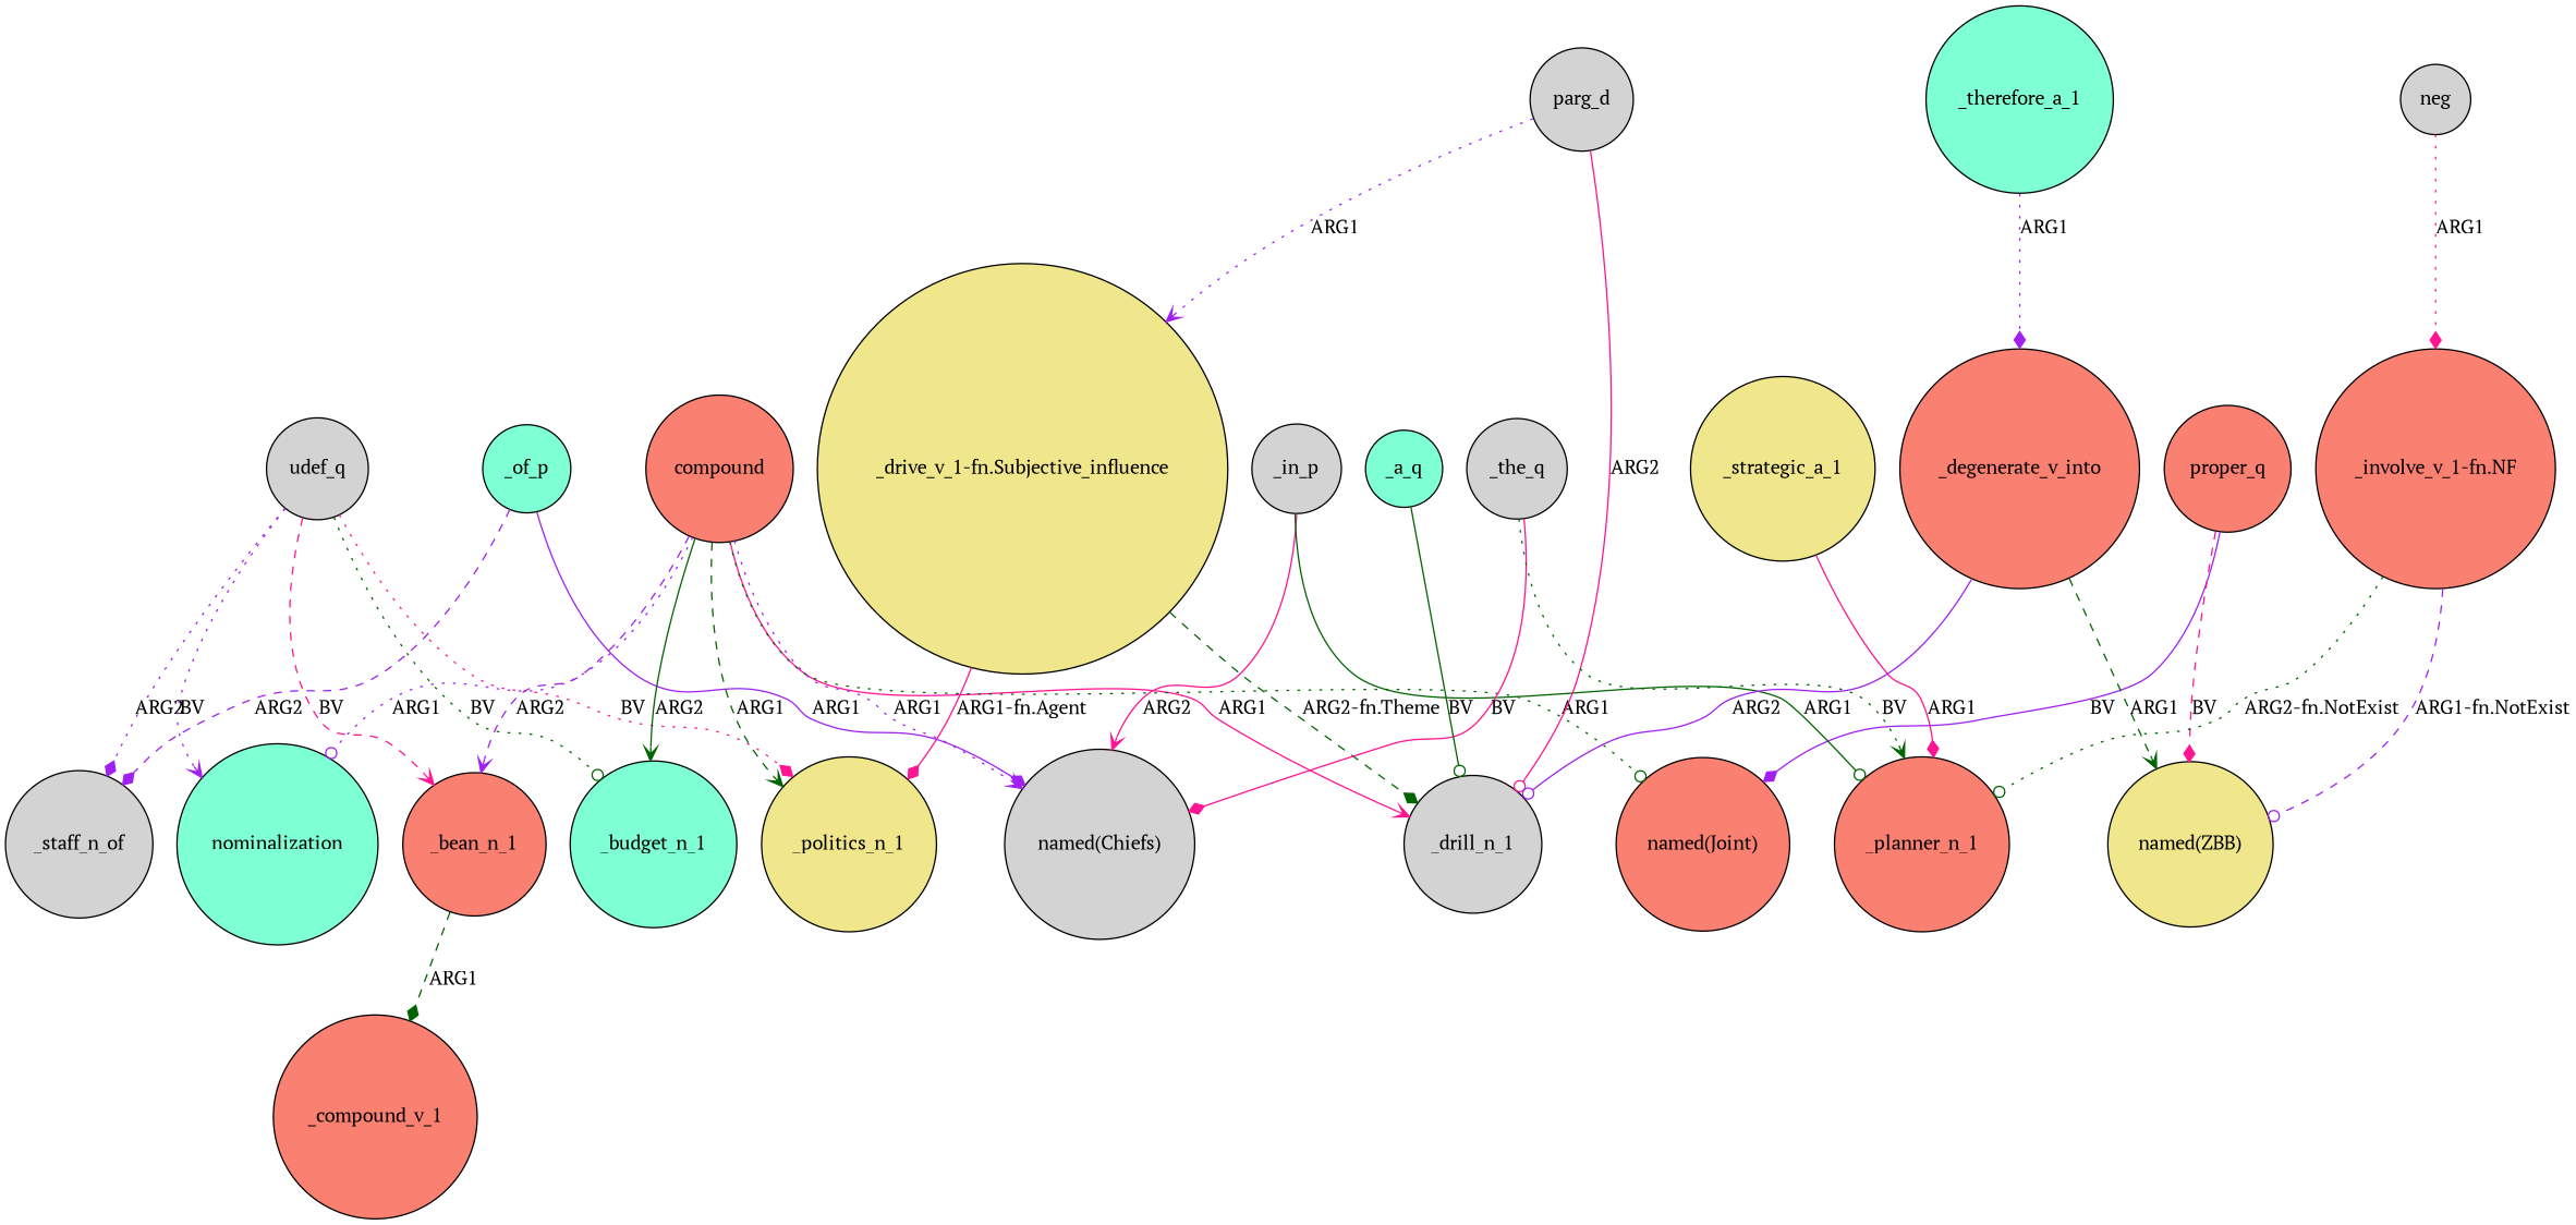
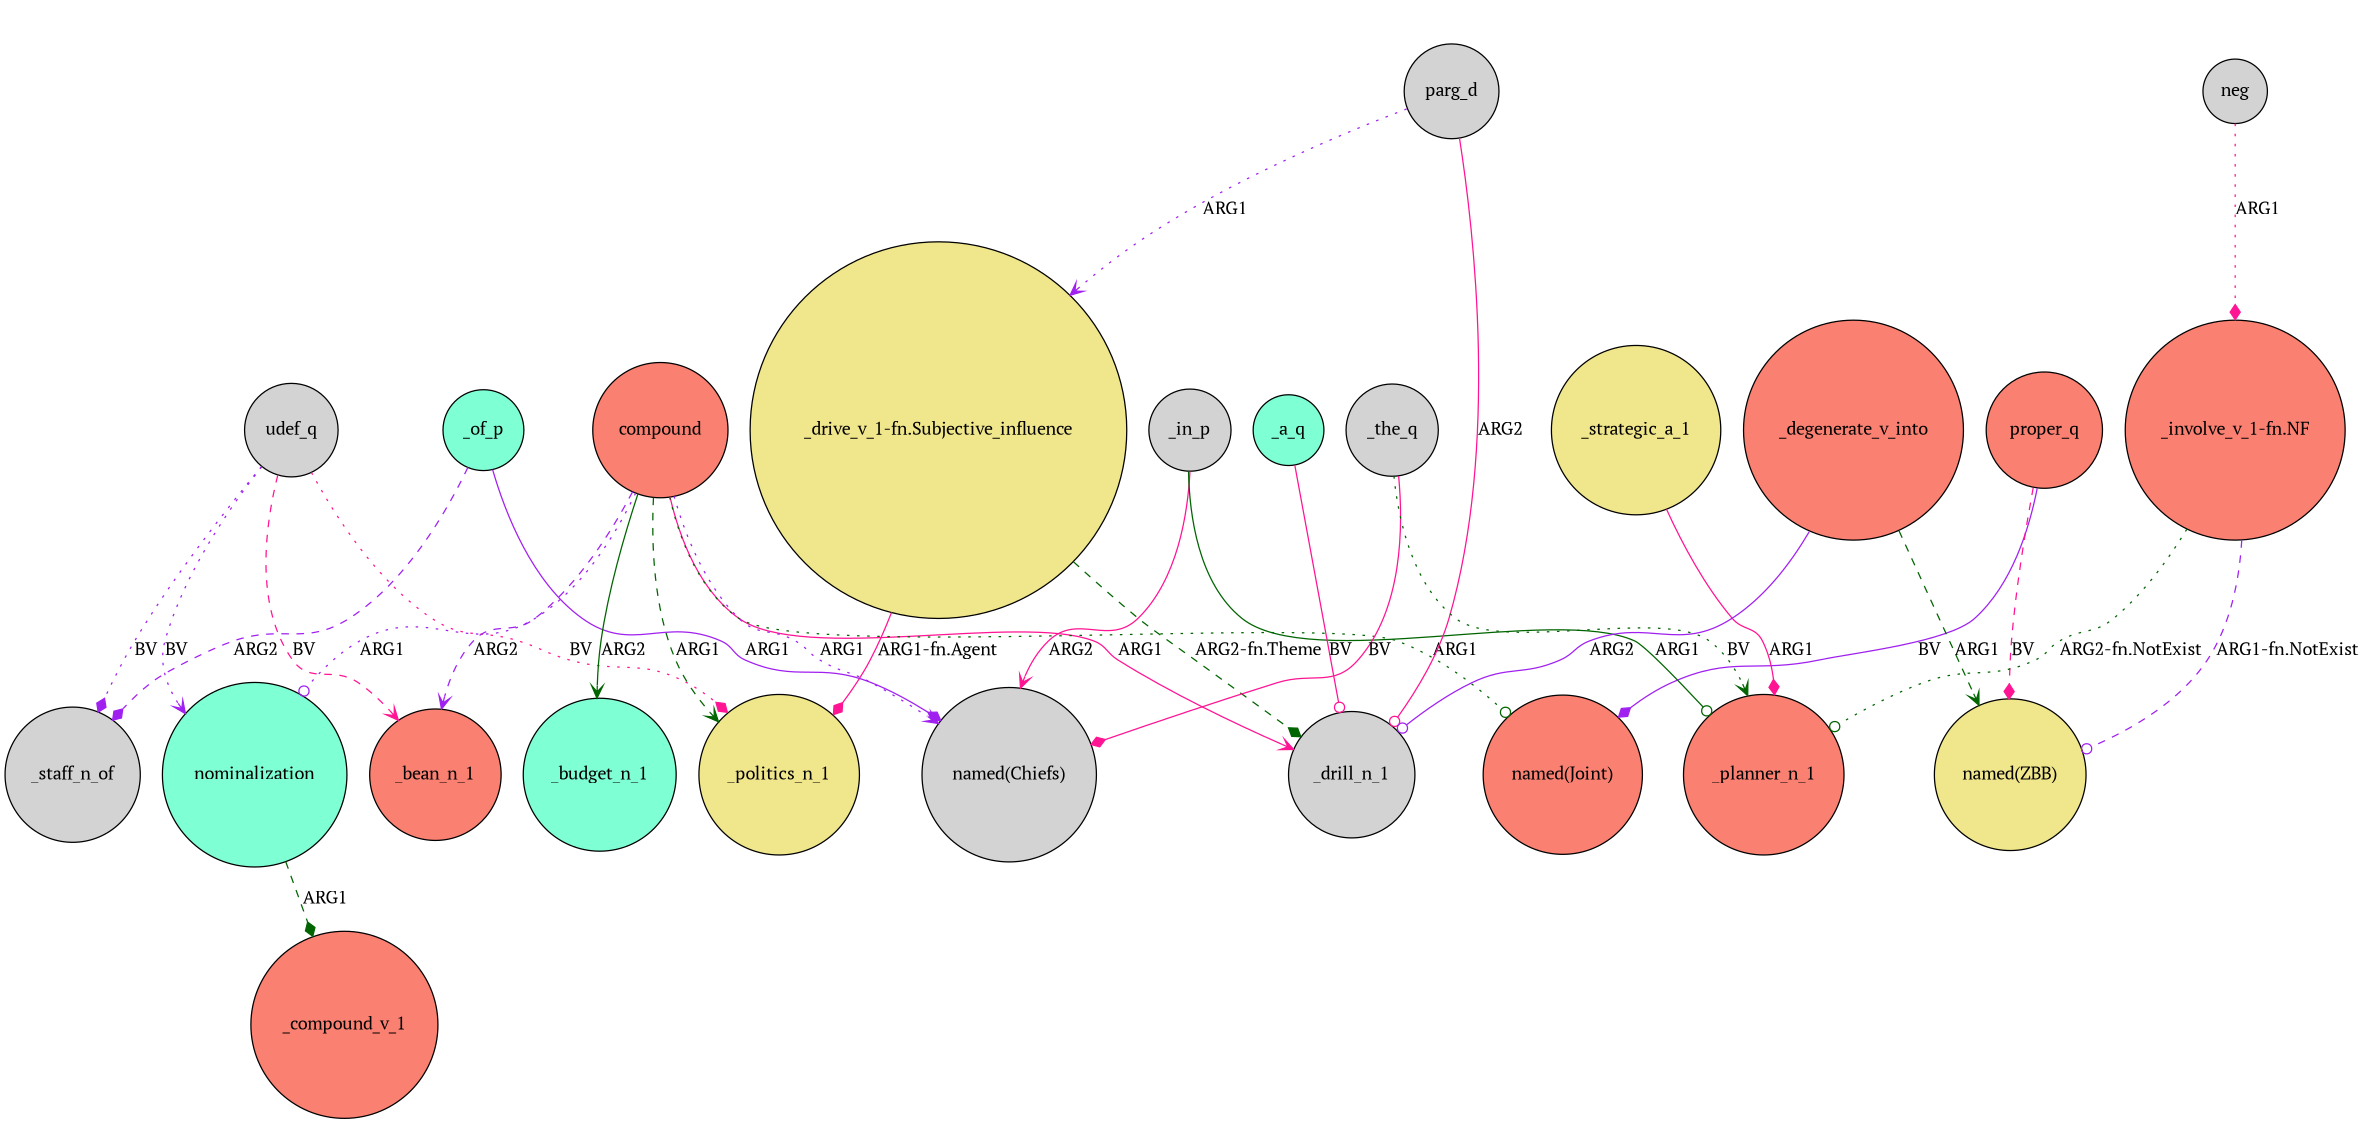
  digraph {
    fontname="PT Serif"
    node [fillcolor=lightgrey fontname="PT Serif" shape=circle style=filled]
    edge [arrowhead=diamond color=purple fontname="PT Serif" style=solid]
    "_drive_v_1-fn.Subjective_influence" [fillcolor=khaki]
    _politics_n_1 [fillcolor=khaki]
    _drill_n_1
    proper_q [fillcolor=salmon]
    "named(Joint)" [fillcolor=salmon]
    "named(ZBB)" [fillcolor=khaki]
    _of_p [fillcolor=aquamarine]
    _staff_n_of
    "named(Chiefs)"
    nominalization [fillcolor=aquamarine]
    n11 [fillcolor=salmon label=_compound_v_1]
    _strategic_a_1 [fillcolor=khaki]
    _planner_n_1 [fillcolor=salmon]
    udef_q
    _bean_n_1 [fillcolor=salmon]
    _budget_n_1 [fillcolor=aquamarine]
    compound [fillcolor=salmon]
    _in_p
    parg_d
    _degenerate_v_into [fillcolor=salmon]
    _the_q
-   _therefore_a_1 [fillcolor=aquamarine]
    "_involve_v_1-fn.NF" [fillcolor=salmon]
    neg
    _a_q [fillcolor=aquamarine]
    "_drive_v_1-fn.Subjective_influence" -> _politics_n_1 [color=deeppink label="ARG1-fn.Agent"]
    "_drive_v_1-fn.Subjective_influence" -> _drill_n_1 [color=darkgreen label="ARG2-fn.Theme" style=dashed]
    proper_q -> "named(Joint)" [label=BV]
    proper_q -> "named(ZBB)" [color=deeppink label=BV style=dashed]
    _of_p -> _staff_n_of [label=ARG2 style=dashed]
    _of_p -> "named(Chiefs)" [label=ARG1]
-   _bean_n_1 -> n11 [color=darkgreen label=ARG1 style=dashed]
+   nominalization -> n11 [color=darkgreen label=ARG1 style=dashed]
    _strategic_a_1 -> _planner_n_1 [color=deeppink label=ARG1]
    udef_q -> _politics_n_1 [color=deeppink label=BV style=dotted]
-   udef_q -> _staff_n_of [label=ARG2 style=dotted]
+   udef_q -> _staff_n_of [label=BV style=dotted]
    udef_q -> nominalization [arrowhead=vee label=BV style=dotted]
    udef_q -> _bean_n_1 [arrowhead=vee color=deeppink label=BV style=dashed]
-   udef_q -> _budget_n_1 [arrowhead=odot color=darkgreen label=BV style=dotted]
    compound -> _politics_n_1 [arrowhead=vee color=darkgreen label=ARG1 style=dashed]
    compound -> _drill_n_1 [arrowhead=vee color=deeppink label=ARG1]
    compound -> "named(Joint)" [arrowhead=odot color=darkgreen label=ARG1 style=dotted]
    compound -> "named(Chiefs)" [arrowhead=vee label=ARG1 style=dotted]
    compound -> nominalization [arrowhead=odot label=ARG1 style=dotted]
    compound -> _bean_n_1 [arrowhead=vee label=ARG2 style=dashed]
    compound -> _budget_n_1 [arrowhead=vee color=darkgreen label=ARG2]
    _in_p -> "named(Chiefs)" [arrowhead=vee color=deeppink label=ARG2]
    _in_p -> _planner_n_1 [arrowhead=odot color=darkgreen label=ARG1]
    parg_d -> "_drive_v_1-fn.Subjective_influence" [arrowhead=vee label=ARG1 style=dotted]
    parg_d -> _drill_n_1 [arrowhead=odot color=deeppink label=ARG2]
    _degenerate_v_into -> _drill_n_1 [arrowhead=odot label=ARG2]
    _degenerate_v_into -> "named(ZBB)" [arrowhead=vee color=darkgreen label=ARG1 style=dashed]
    _the_q -> "named(Chiefs)" [color=deeppink label=BV]
    _the_q -> _planner_n_1 [arrowhead=vee color=darkgreen label=BV style=dotted]
-   _therefore_a_1 -> _degenerate_v_into [label=ARG1 style=dotted]
    "_involve_v_1-fn.NF" -> "named(ZBB)" [arrowhead=odot label="ARG1-fn.NotExist" style=dashed]
    "_involve_v_1-fn.NF" -> _planner_n_1 [arrowhead=odot color=darkgreen label="ARG2-fn.NotExist" style=dotted]
    neg -> "_involve_v_1-fn.NF" [color=deeppink label=ARG1 style=dotted]
-   _a_q -> _drill_n_1 [arrowhead=odot color=darkgreen label=BV]
+   _a_q -> _drill_n_1 [arrowhead=odot color=deeppink label=BV]
  }
